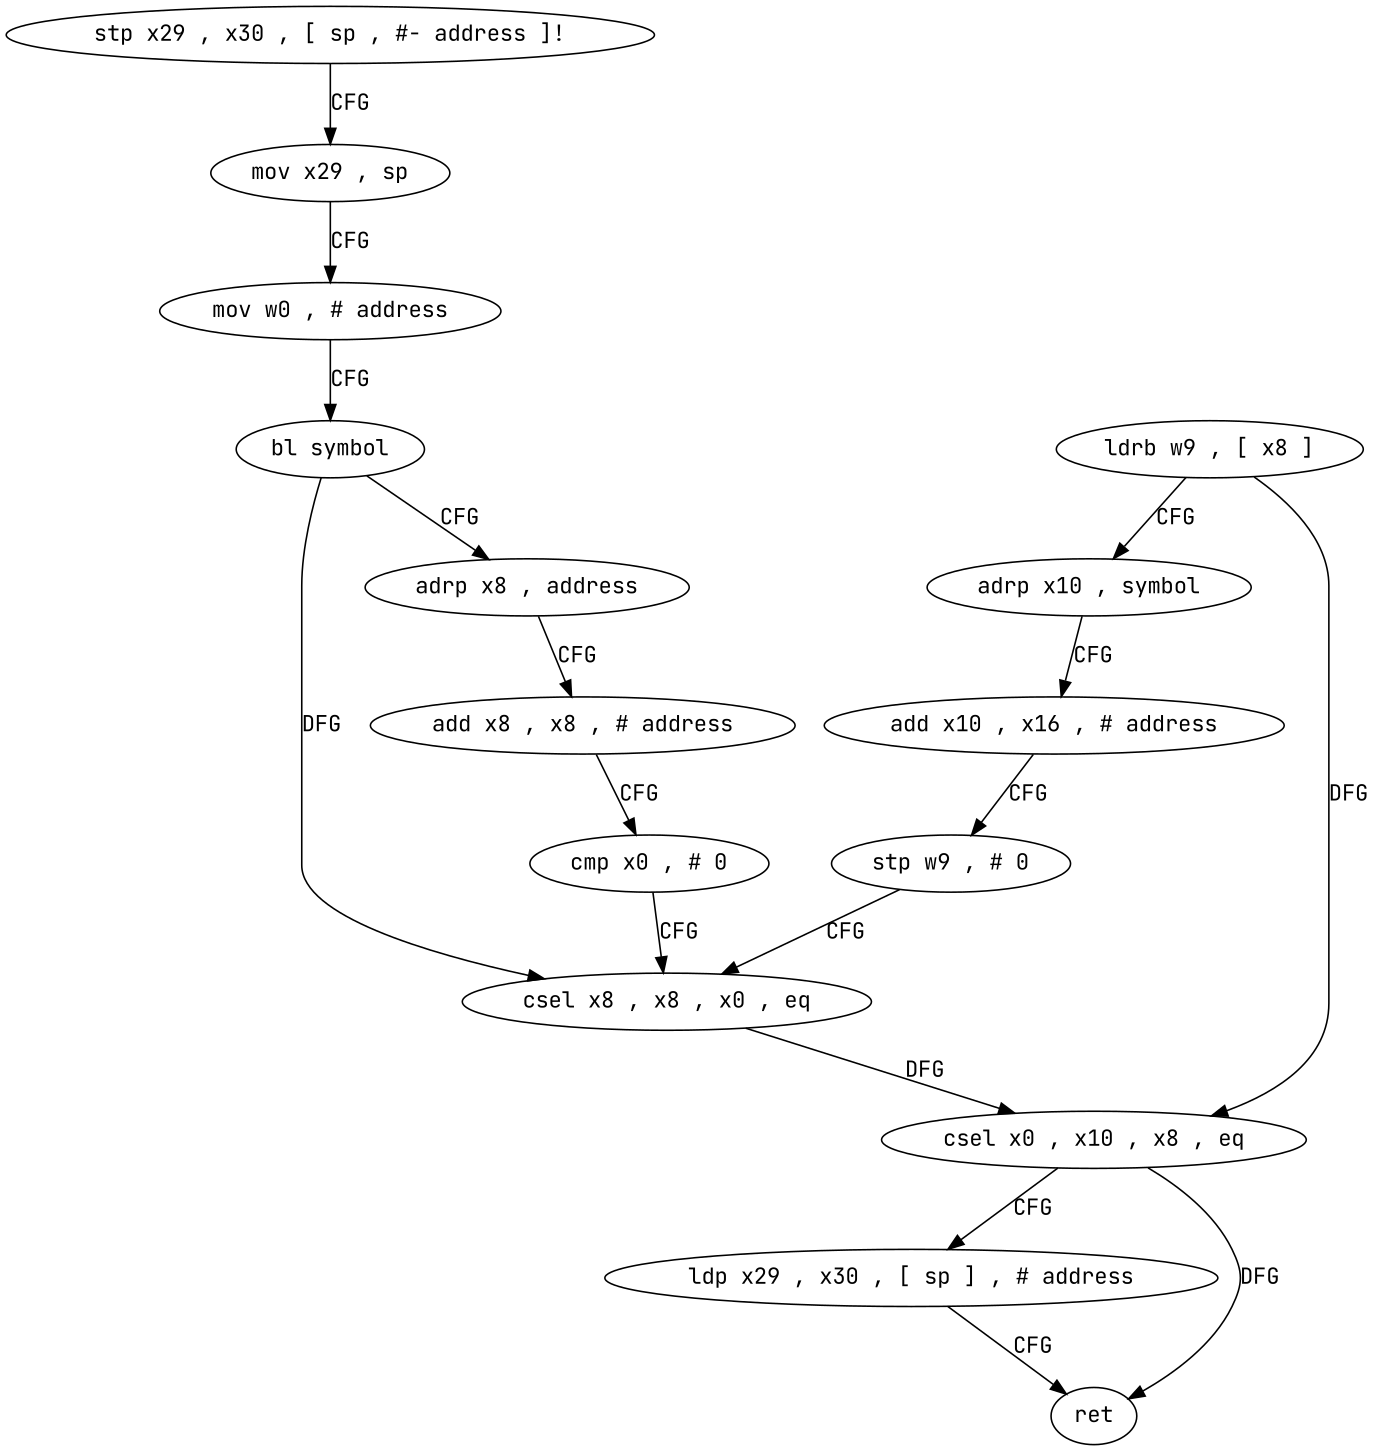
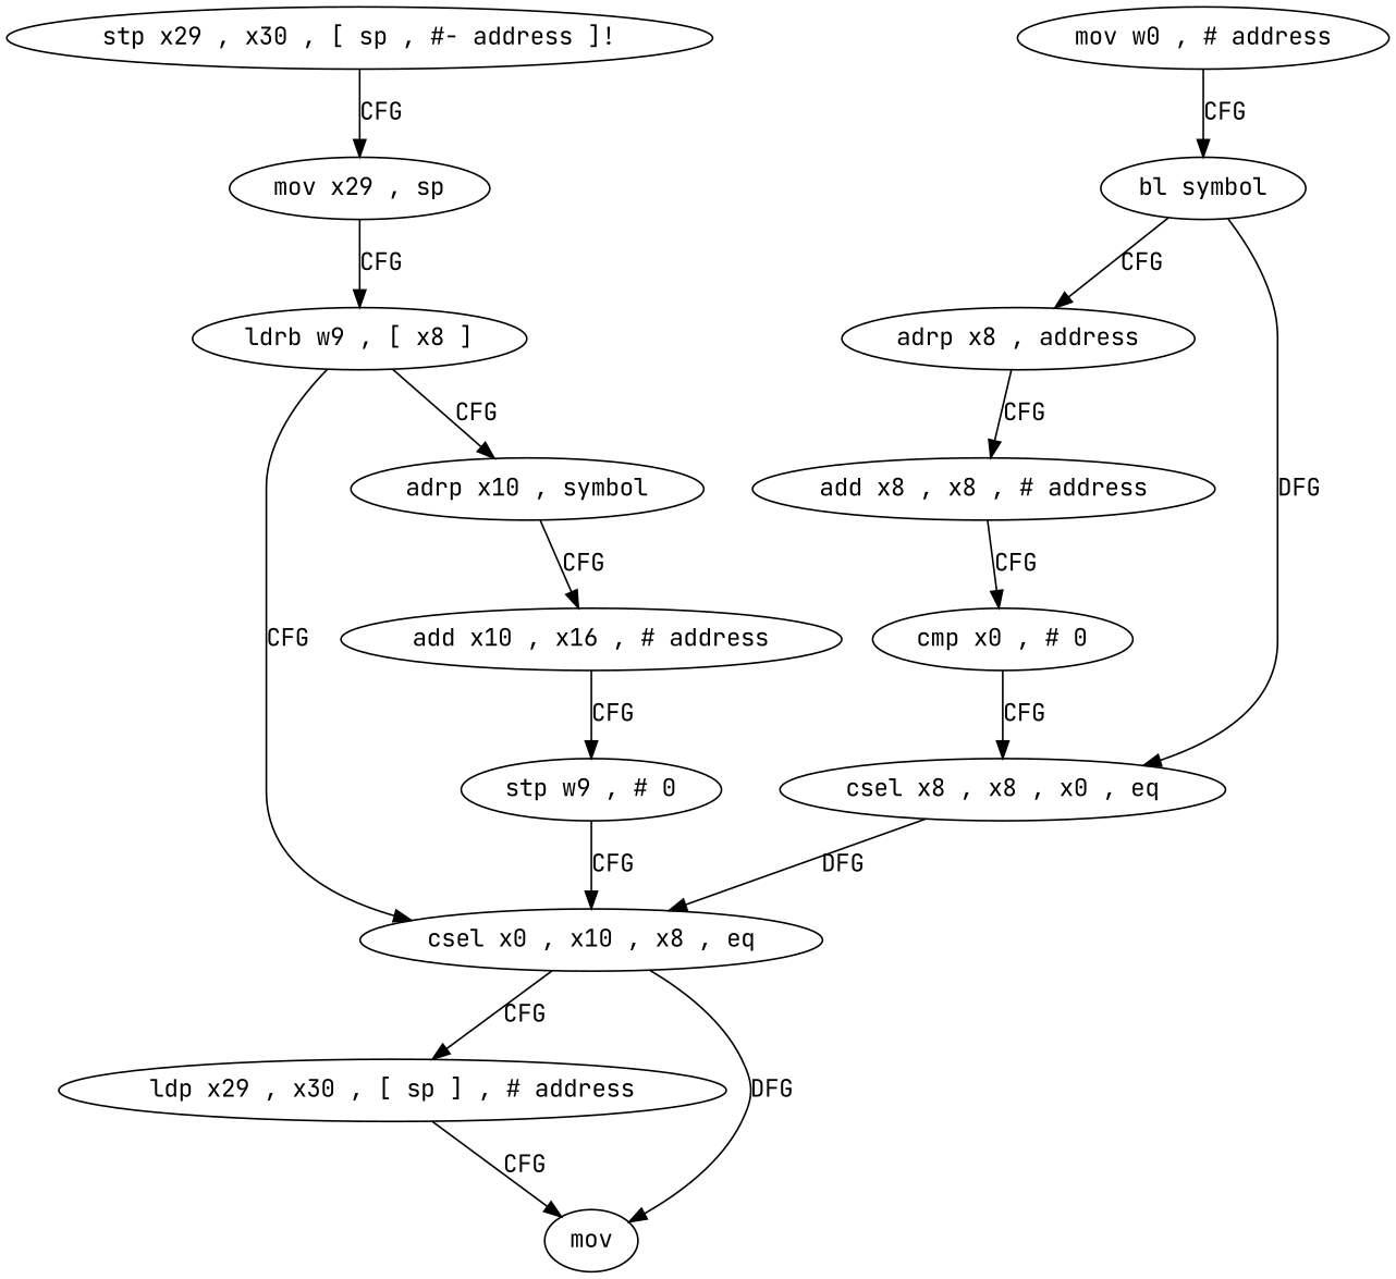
  digraph {
    fontname="JetBrains Mono"
    node [fontname="JetBrains Mono"]
    edge [fontname="JetBrains Mono"]
    n1 [label="stp x29 , x30 , [ sp , #- address ]!"]
    n2 [label="mov x29 , sp"]
    n3 [label="mov w0 , # address"]
    n4 [label="bl symbol"]
    n5 [label="adrp x8 , address"]
    n6 [label="csel x8 , x8 , x0 , eq"]
    n7 [label="add x8 , x8 , # address"]
    n8 [label="csel x0 , x10 , x8 , eq"]
    n9 [label="cmp x0 , # 0"]
    n10 [label="ldrb w9 , [ x8 ]"]
    n11 [label="adrp x10 , symbol"]
    n12 [label="ldp x29 , x30 , [ sp ] , # address"]
-   n13 [label=ret]
+   n13 [label=mov]
    n14 [label="add x10 , x16 , # address"]
    n15 [label="stp w9 , # 0"]
    n1 -> n2 [label=CFG]
-   n2 -> n3 [label=CFG]
+   n2 -> n10 [label=CFG]
    n3 -> n4 [label=CFG]
    n4 -> n5 [label=CFG]
    n4 -> n6 [label=DFG]
    n5 -> n7 [label=CFG]
    n6 -> n8 [label=DFG]
    n7 -> n9 [label=CFG]
    n8 -> n12 [label=CFG]
    n8 -> n13 [label=DFG]
    n9 -> n6 [label=CFG]
-   n10 -> n8 [label=DFG]
+   n10 -> n8 [label=CFG]
    n10 -> n11 [label=CFG]
    n11 -> n14 [label=CFG]
    n12 -> n13 [label=CFG]
    n14 -> n15 [label=CFG]
-   n15 -> n6 [label=CFG]
+   n15 -> n8 [label=CFG]
  }
